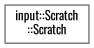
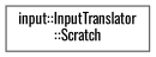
  digraph {
    rankdir=LR
    fontname=Oswald
-   n1 [color=grey40 fillcolor=white fontname=Oswald fontsize=10 height=0.2 label="input::Scratch\l::Scratch" shape=box style=filled width=0.4]
+   n1 [color=grey40 fillcolor=white fontname=Oswald fontsize=10 height=0.2 label="input::InputTranslator\l::Scratch" shape=box style=filled width=0.4]
  }
